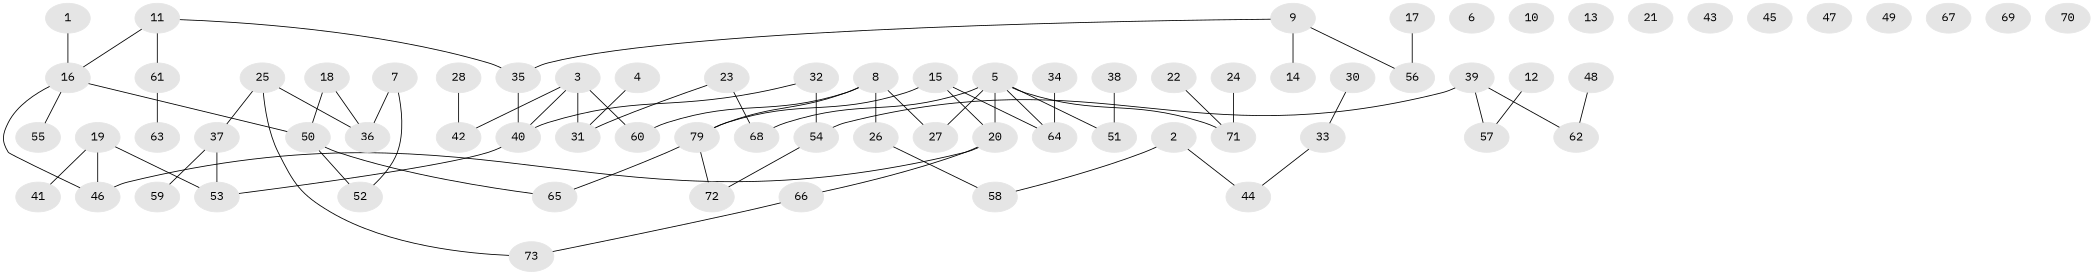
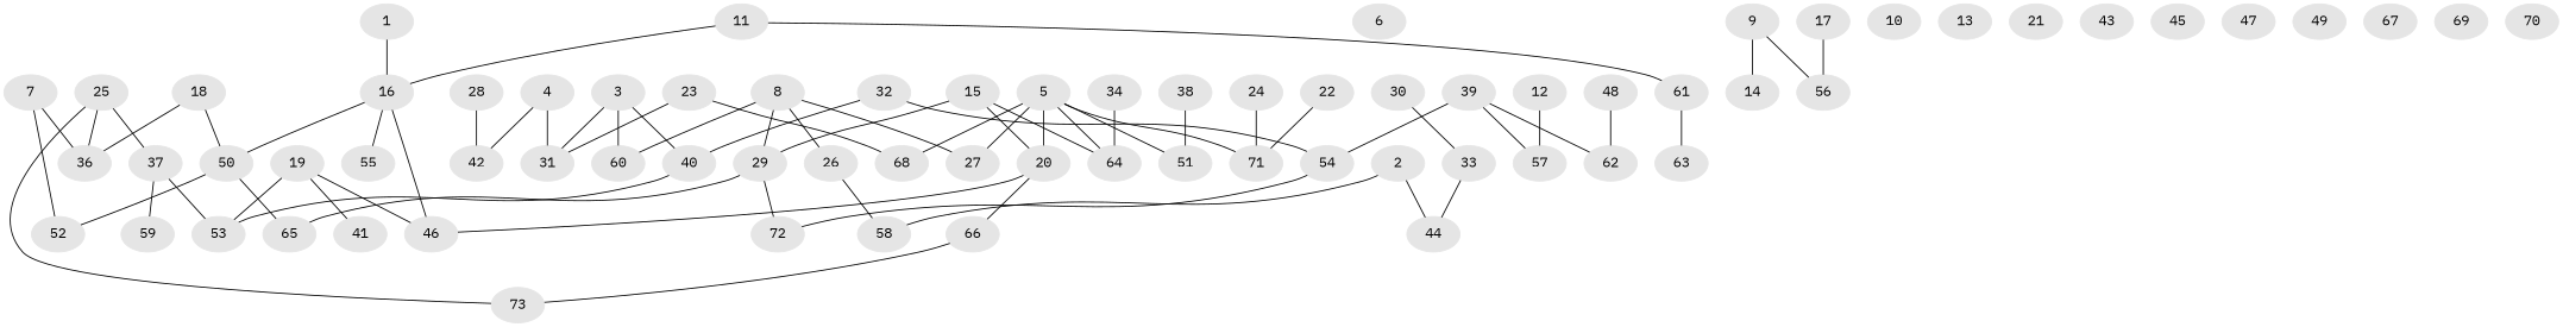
  graph {
    fontname="IBM Plex Mono"
    node [color=gray90 fontname="IBM Plex Mono" style=filled]
    edge [fontname="IBM Plex Mono"]
    1
    16
    46
    50
    55
    2
    44
    58
    3
    31
    40
    60
    53
    4
    42
    5
    27
    51
    64
    68
    71
    20
    6
    7
    36
    52
    8
    26
-   29 [label=79]
+   29
    65
    72
    9
    14
-   35
    56
    10
    11
    61
    63
    12
    57
    13
    15
    66
    17
    18
    19
    41
    73
    21
    22
    23
    24
    25
    37
    59
    28
    30
    33
    32
    54
    34
    38
    39
    62
    43
    45
    47
    48
    49
    67
    69
    70
    1 -- 16
    16 -- 46
    16 -- 50
    16 -- 55
    50 -- 52
    50 -- 65
    2 -- 44
    2 -- 58
    3 -- 31
    3 -- 40
    3 -- 60
    40 -- 53
    4 -- 31
-   3 -- 42
+   4 -- 42
    5 -- 27
    5 -- 51
    5 -- 64
    5 -- 68
    5 -- 71
    5 -- 20
    20 -- 46
    20 -- 66
    7 -- 36
    7 -- 52
    8 -- 60
    8 -- 27
    8 -- 26
    8 -- 29
    26 -- 58
    29 -- 65
    29 -- 72
    9 -- 14
-   9 -- 35
    9 -- 56
-   35 -- 40
    11 -- 16
-   11 -- 35
    11 -- 61
    61 -- 63
    12 -- 57
    15 -- 64
    15 -- 20
    15 -- 29
    66 -- 73
    17 -- 56
    18 -- 50
    18 -- 36
    19 -- 46
    19 -- 53
    19 -- 41
    22 -- 71
    23 -- 31
    23 -- 68
    24 -- 71
    25 -- 36
    25 -- 73
    25 -- 37
    37 -- 53
    37 -- 59
    28 -- 42
    30 -- 33
    33 -- 44
    32 -- 40
    32 -- 54
    54 -- 72
    34 -- 64
    38 -- 51
    39 -- 57
    39 -- 54
    39 -- 62
    48 -- 62
  }
